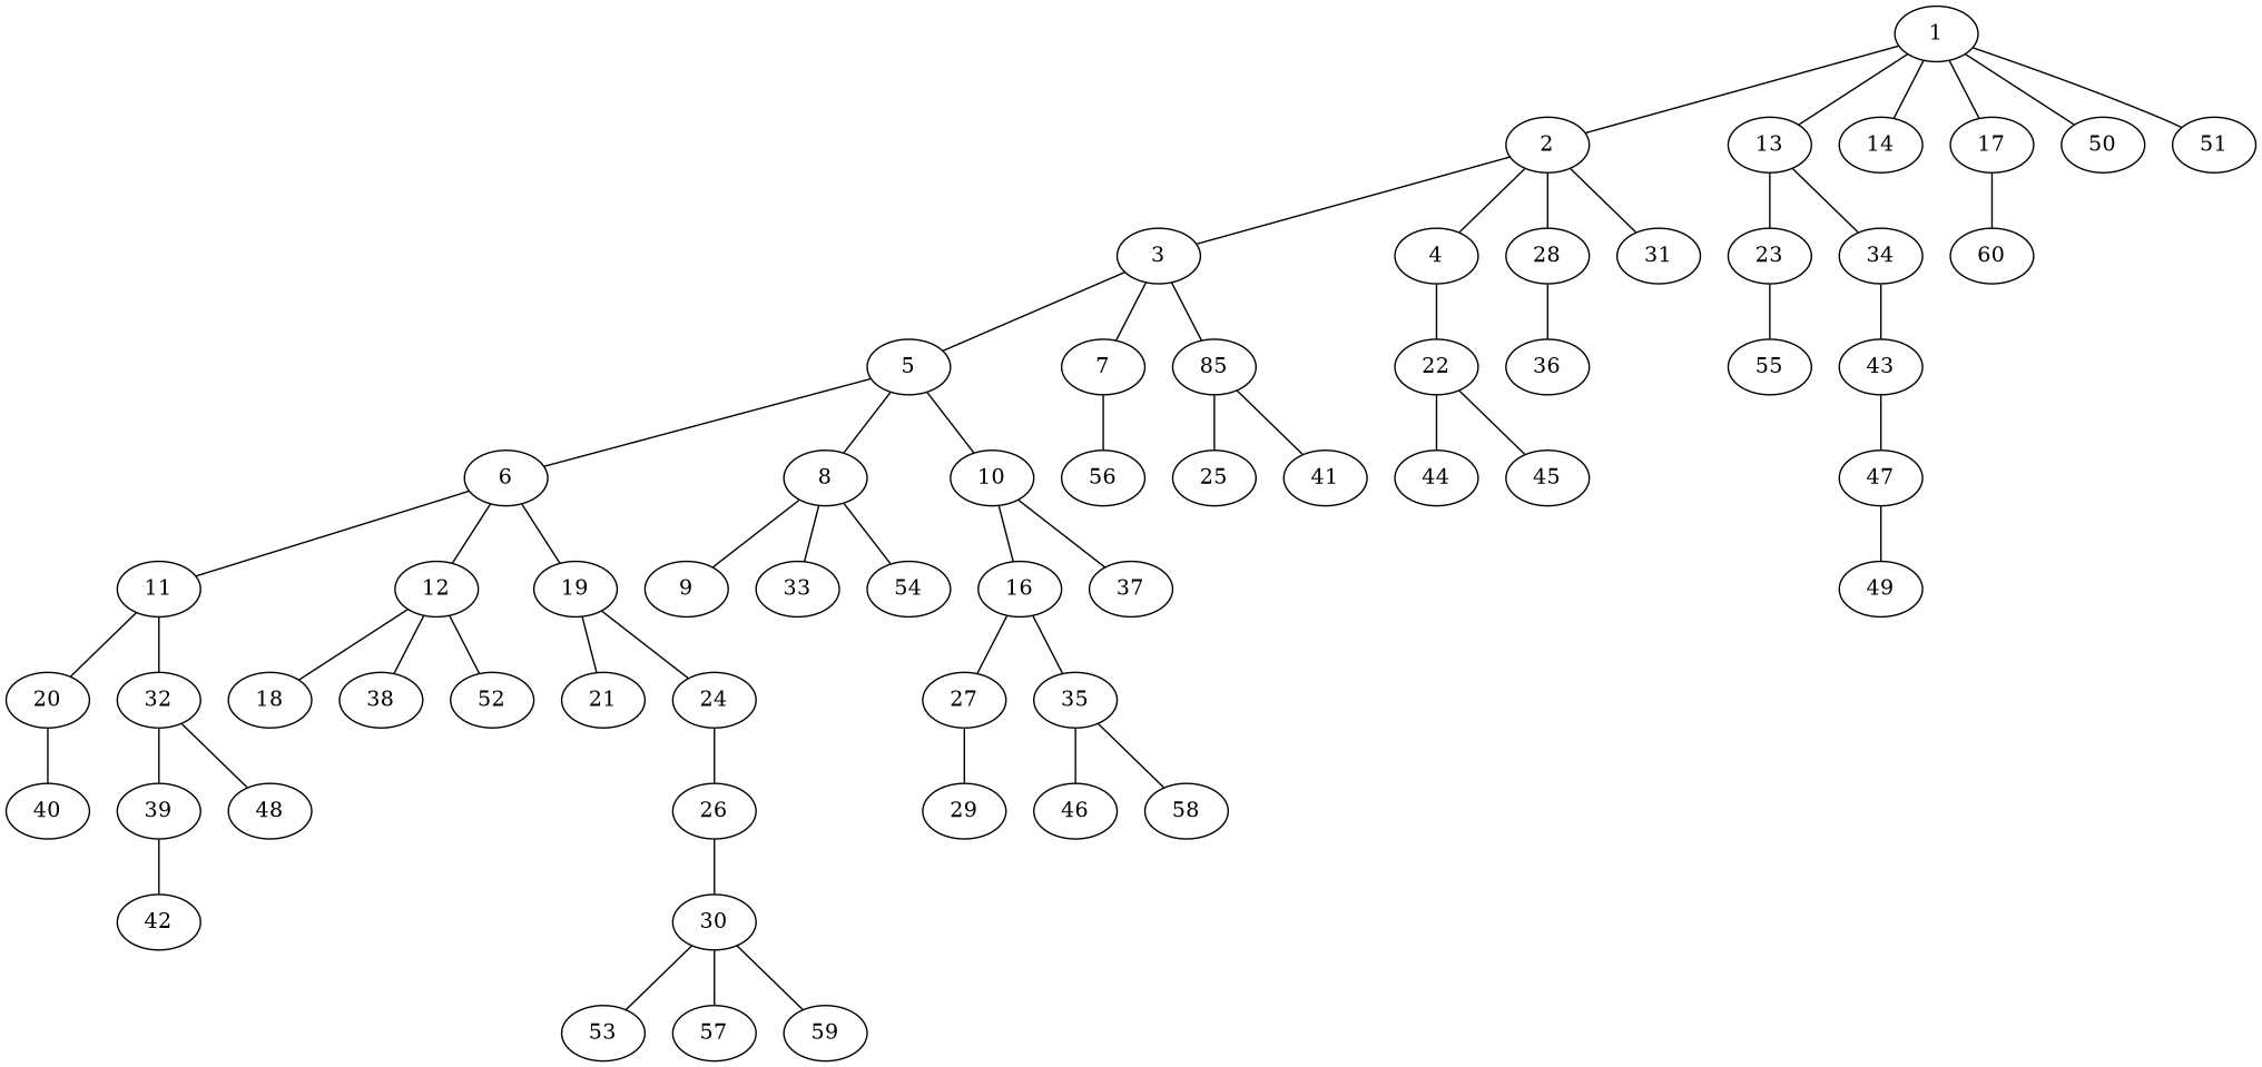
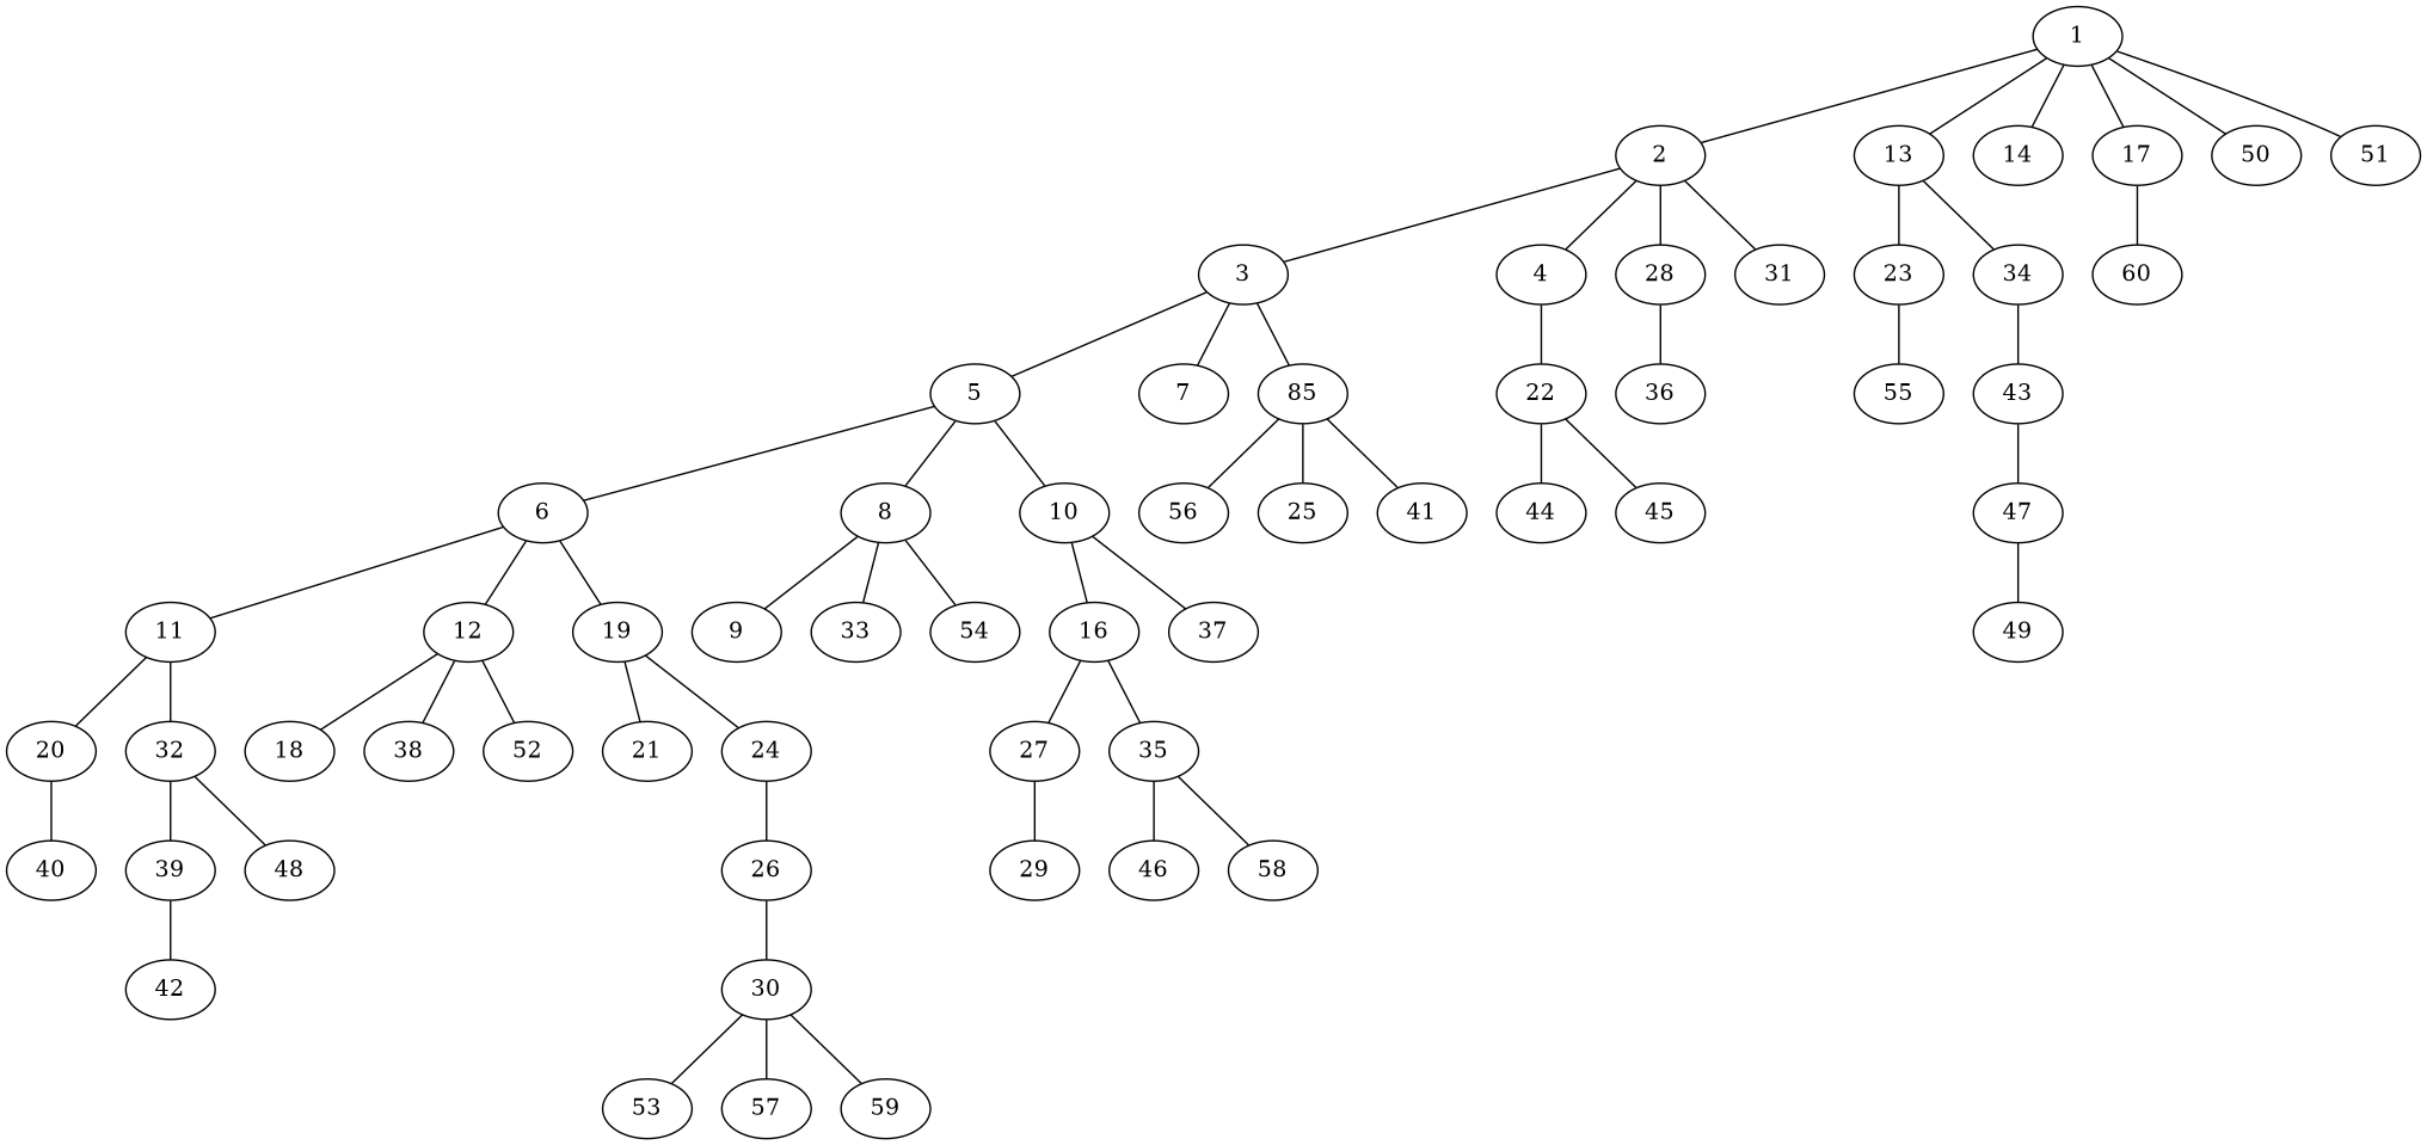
  graph {
    1
    2
    13
    14
    17
    50
    51
    3
    4
    28
    31
    23
    34
    60
    5
    7
    n17 [label=85]
    22
    36
    55
    43
    6
    8
    10
    56
    25
    41
    44
    45
    11
    12
    19
    9
    33
    54
    16
    37
    20
    32
    18
    38
    52
    21
    24
    27
    35
    40
    39
    48
    26
    29
    42
    47
    30
    53
    57
    59
    46
    58
    49
    1 -- 2
    1 -- 13
    1 -- 14
    1 -- 17
    1 -- 50
    1 -- 51
    2 -- 3
    2 -- 4
    2 -- 28
    2 -- 31
    13 -- 23
    13 -- 34
    17 -- 60
    3 -- 5
    3 -- 7
    3 -- n17
    4 -- 22
    28 -- 36
    23 -- 55
    34 -- 43
    5 -- 6
    5 -- 8
    5 -- 10
-   7 -- 56
+   n17 -- 56
    n17 -- 25
    n17 -- 41
    22 -- 44
    22 -- 45
    43 -- 47
    6 -- 11
    6 -- 12
    6 -- 19
    8 -- 9
    8 -- 33
    8 -- 54
    10 -- 16
    10 -- 37
    11 -- 20
    11 -- 32
    12 -- 18
    12 -- 38
    12 -- 52
    19 -- 21
    19 -- 24
    16 -- 27
    16 -- 35
    20 -- 40
    32 -- 39
    32 -- 48
    24 -- 26
    27 -- 29
    35 -- 46
    35 -- 58
    39 -- 42
    26 -- 30
    47 -- 49
    30 -- 53
    30 -- 57
    30 -- 59
  }
